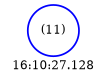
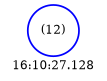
  digraph {
    label="16:10:27.128"
    rankdir=LR
-   n1 [color=blue fontcolor=black label="(11)" shape=circle style=bold]
+   n1 [color=blue fontcolor=black label="(12)" shape=circle style=bold]
  }
